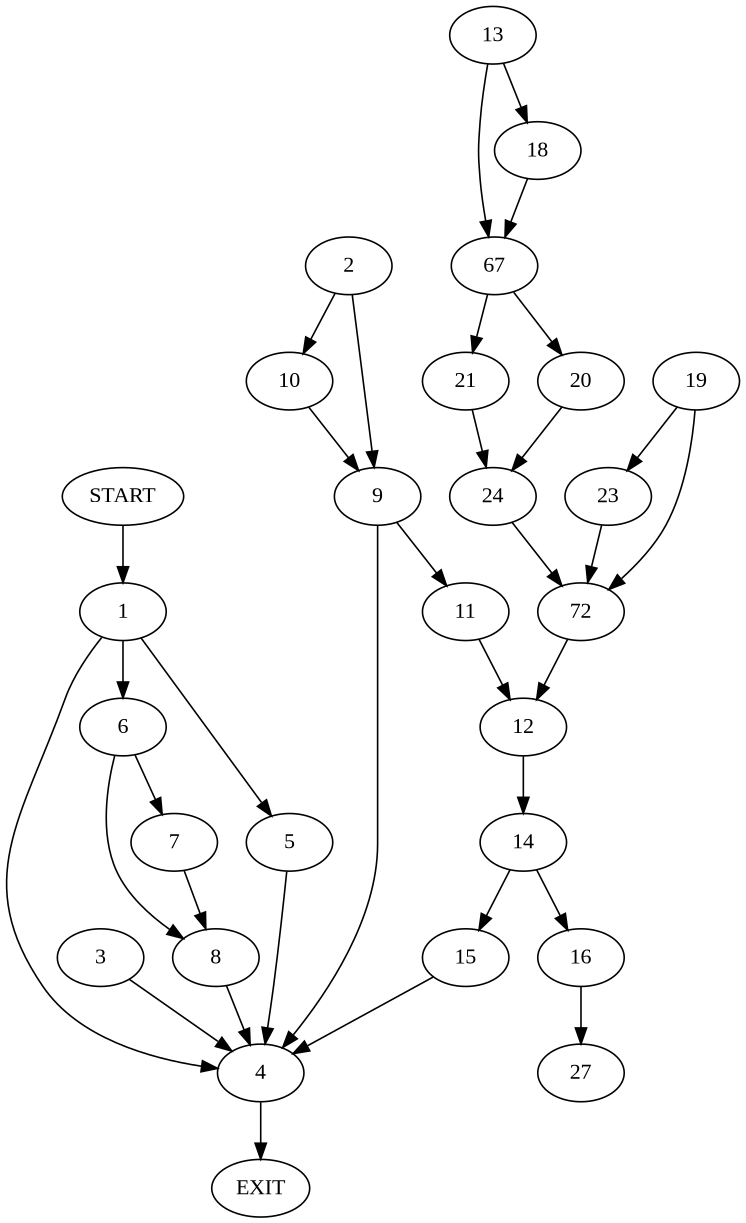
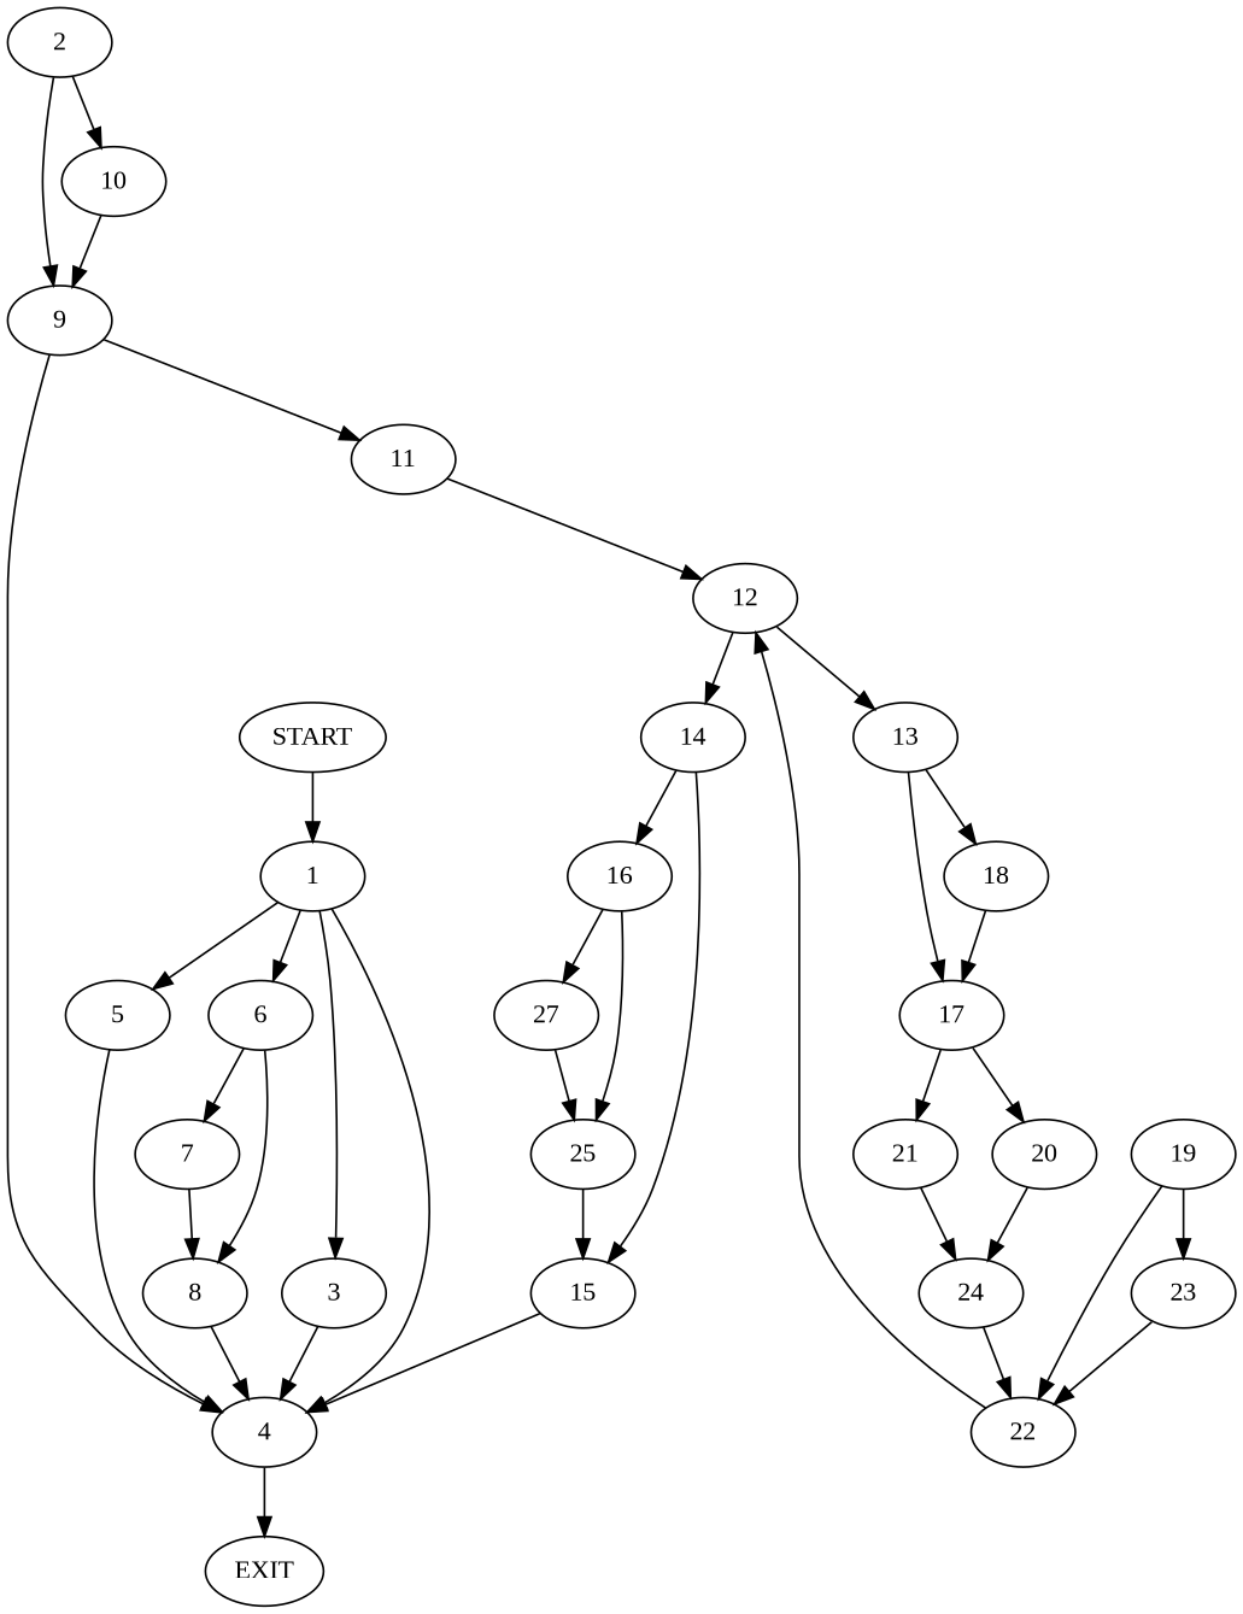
  digraph {
    fontname="Liberation Serif"
    node [fontname="Liberation Serif"]
    edge [fontname="Liberation Serif"]
    n1 [label=START]
    1
    3
    4
    5
    6
    n7 [label=EXIT]
    2
    9
    10
    7
    8
    11
    12
    13
    14
-   17 [label=67]
+   17
    18
    15
    16
    20
    21
+   25
    n24 [label=27]
    24
    19
-   22 [label=72]
+   22
    23
    n1 -> 1
+   1 -> 3
    1 -> 4
    1 -> 5
    1 -> 6
    3 -> 4
    4 -> n7
    5 -> 4
    6 -> 7
    6 -> 8
    2 -> 9
    2 -> 10
    9 -> 4
    9 -> 11
    10 -> 9
    7 -> 8
    8 -> 4
    11 -> 12
+   12 -> 13
    12 -> 14
    13 -> 17
    13 -> 18
    14 -> 15
    14 -> 16
    17 -> 20
    17 -> 21
    18 -> 17
    15 -> 4
+   16 -> 25
    16 -> n24
    20 -> 24
    21 -> 24
+   25 -> 15
+   n24 -> 25
    24 -> 22
    19 -> 22
    19 -> 23
    22 -> 12
    23 -> 22
  }
